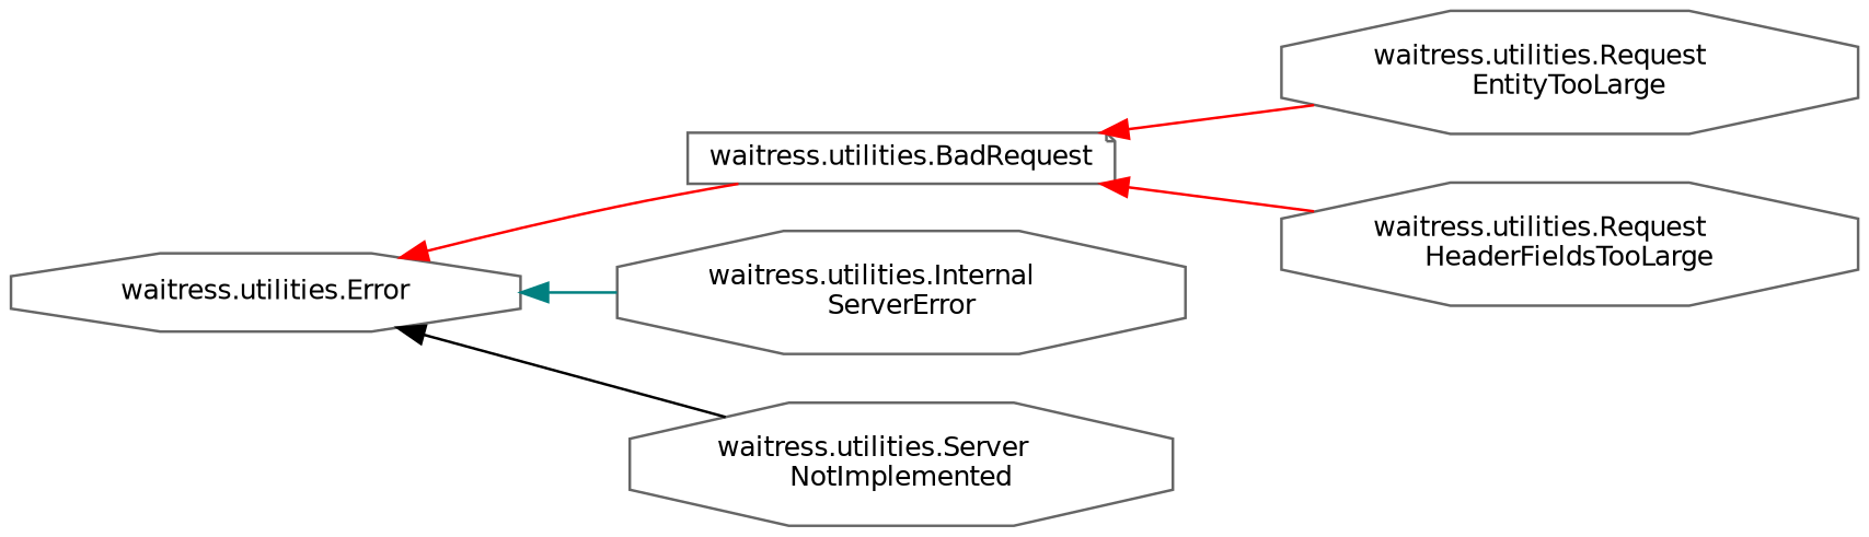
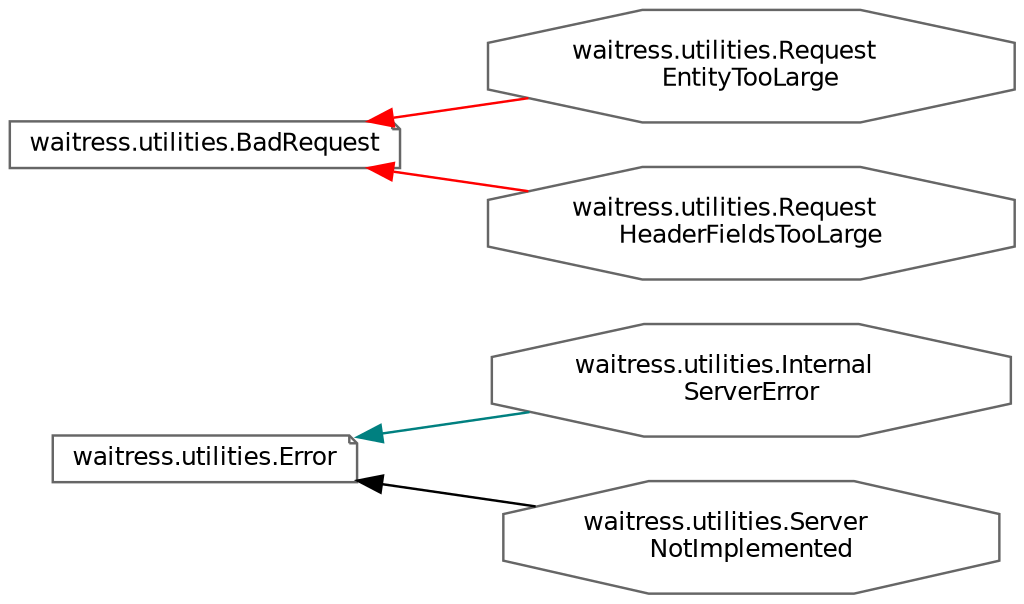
  digraph {
    rankdir=LR
    node [color=grey40 fillcolor=white fontname=Helvetica fontsize=10 shape=octagon style=filled]
    edge [color=red dir=back fontname=Helvetica fontsize=10 labelfontname=Helvetica labelfontsize=10 style=solid]
-   n1 [height=0.2 label="waitress.utilities.Error" width=0.4]
+   n1 [height=0.2 label="waitress.utilities.Error" shape=note width=0.4]
    n2 [height=0.2 label="waitress.utilities.BadRequest" shape=note width=0.4]
    n3 [height=0.2 label="waitress.utilities.Internal\lServerError" width=0.4]
    n4 [height=0.2 label="waitress.utilities.Server\lNotImplemented" width=0.4]
    n5 [height=0.2 label="waitress.utilities.Request\lEntityTooLarge" width=0.4]
    n6 [height=0.2 label="waitress.utilities.Request\lHeaderFieldsTooLarge" width=0.4]
-   n1 -> n2
    n1 -> n3 [color=teal]
    n1 -> n4 [color=black]
    n2 -> n5
    n2 -> n6
  }
